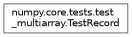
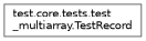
  digraph {
    rankdir=LR
-   n1 [color=grey40 fillcolor=white fontname=Helvetica fontsize=10 height=0.2 label="numpy.core.tests.test\l_multiarray.TestRecord" shape=box style=filled width=0.4]
+   n1 [color=grey40 fillcolor=white fontname=Helvetica fontsize=10 height=0.2 label="test.core.tests.test\l_multiarray.TestRecord" shape=box style=filled width=0.4]
  }
